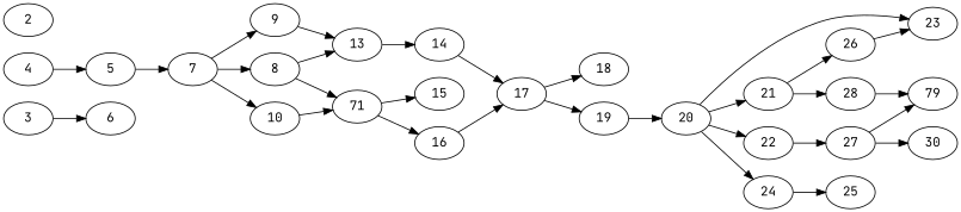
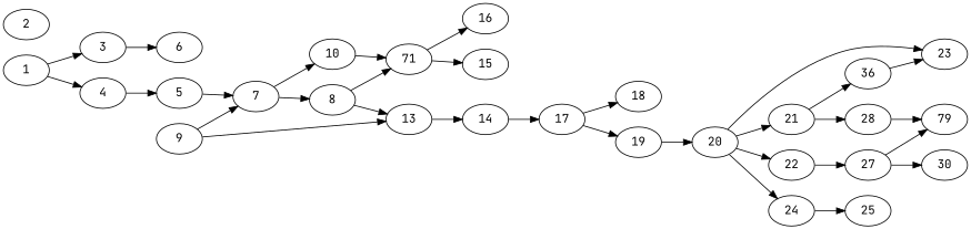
  digraph {
    fontname="JetBrains Mono"
    rankdir=LR
    node [alpha=0.04 fontname="JetBrains Mono"]
    edge [fontname="JetBrains Mono"]
+   1 [alpha=0.16 expect_size=38397952]
    3 [expect_size=16281600]
    4 [alpha=0.19 expect_size=20510720]
    6 [alpha=0.01 expect_size=50307072]
    5 [alpha=0.06 expect_size=41607168]
    7 [alpha=0.07 expect_size=22531072]
    2 [expect_size=37152768]
    8 [alpha=0.19 expect_size=23147520]
    9 [expect_size=47479808]
    10 [alpha=0.03 expect_size=7977984]
    n11 [alpha=0.06 expect_size=21338112 label=71]
    13 [alpha=0.15 expect_size=20252672]
    15 [alpha=0.11 expect_size=25627648]
    16 [alpha=0.03 expect_size=40540160]
    14 [alpha=0.17 expect_size=28552192]
    17 [alpha=0.19 expect_size=42028032]
    18 [alpha=0.10 expect_size=10517504]
    19 [alpha=0.03 expect_size=6978560]
    20 [alpha=0.13 expect_size=17075200]
    21 [alpha=0.18 expect_size=24474624]
    22 [alpha=0.16 expect_size=39614464]
    23 [alpha=0.19 expect_size=42488832]
    24 [alpha=0.08 expect_size=29756416]
-   26 [alpha=0.17 expect_size=48413696]
+   26 [alpha=0.17 expect_size=48413696 label=36]
    28 [alpha=0.07 expect_size=5388288]
    27 [alpha=0.08 expect_size=7427072]
    25 [alpha=0.13 expect_size=21840896]
    n28 [expect_size=28206080 label=79]
    30 [alpha=0.02 expect_size=34529280]
+   1 -> 3
+   1 -> 4
    3 -> 6
    4 -> 5
    5 -> 7
    7 -> 8
-   7 -> 9
+   9 -> 7
    7 -> 10
    8 -> n11
    8 -> 13
    9 -> 13
    10 -> n11
    n11 -> 15
    n11 -> 16
    13 -> 14
-   16 -> 17
    14 -> 17
    17 -> 18
    17 -> 19
    19 -> 20
    20 -> 21
    20 -> 22
    20 -> 23
    20 -> 24
    21 -> 26
    21 -> 28
    22 -> 27
    24 -> 25
    26 -> 23
    28 -> n28
    27 -> n28
    27 -> 30
  }
